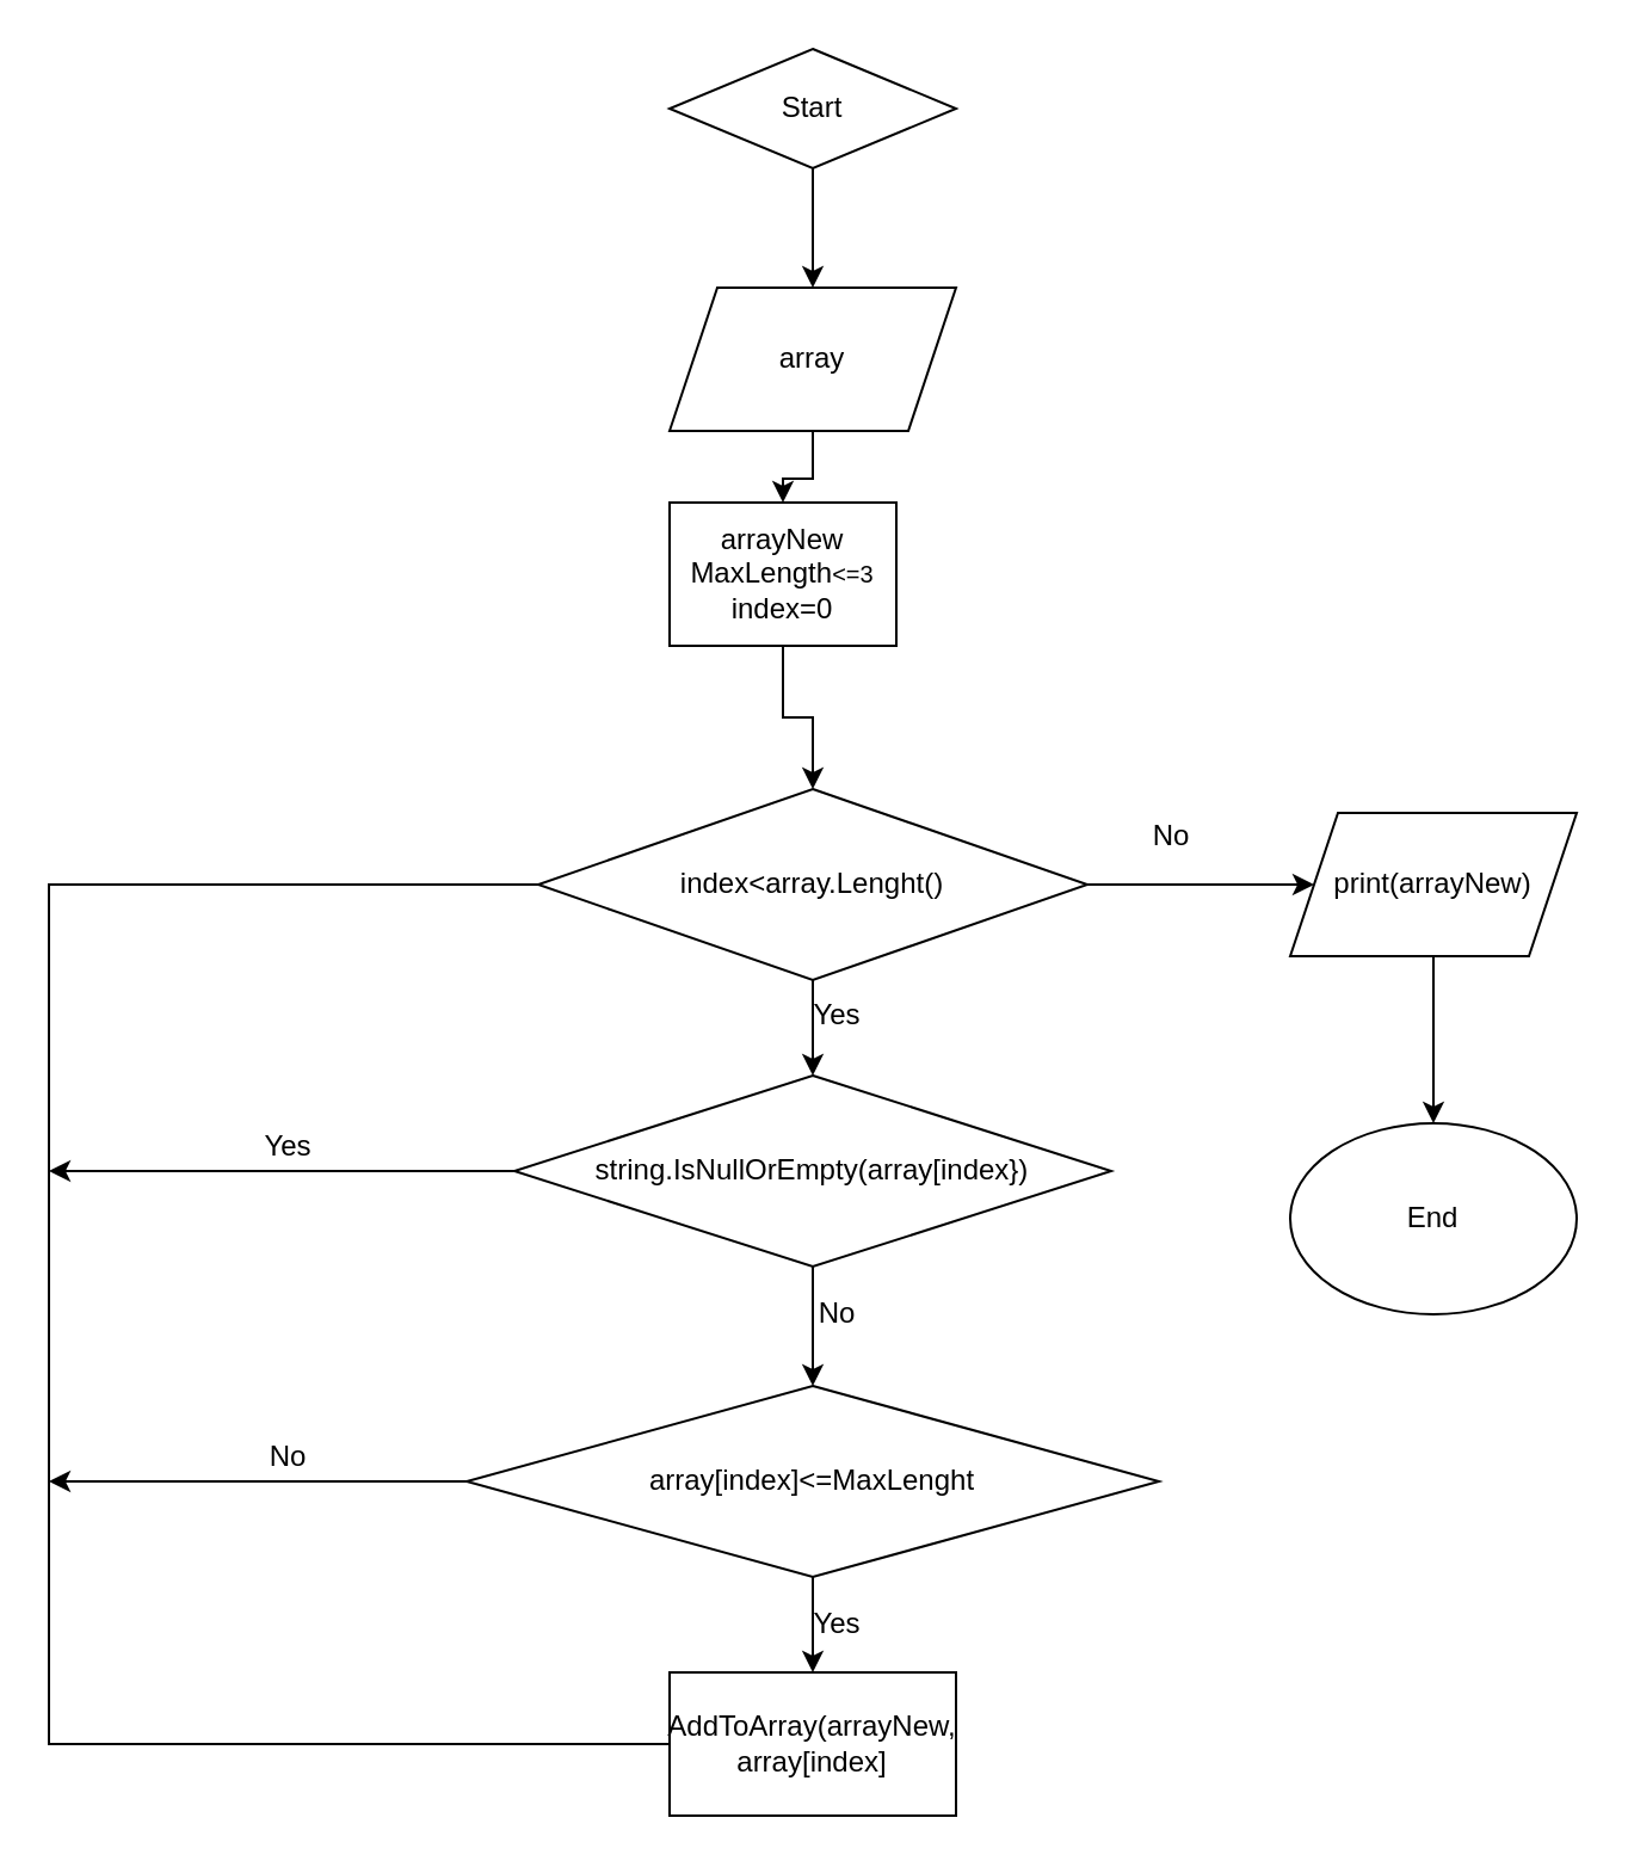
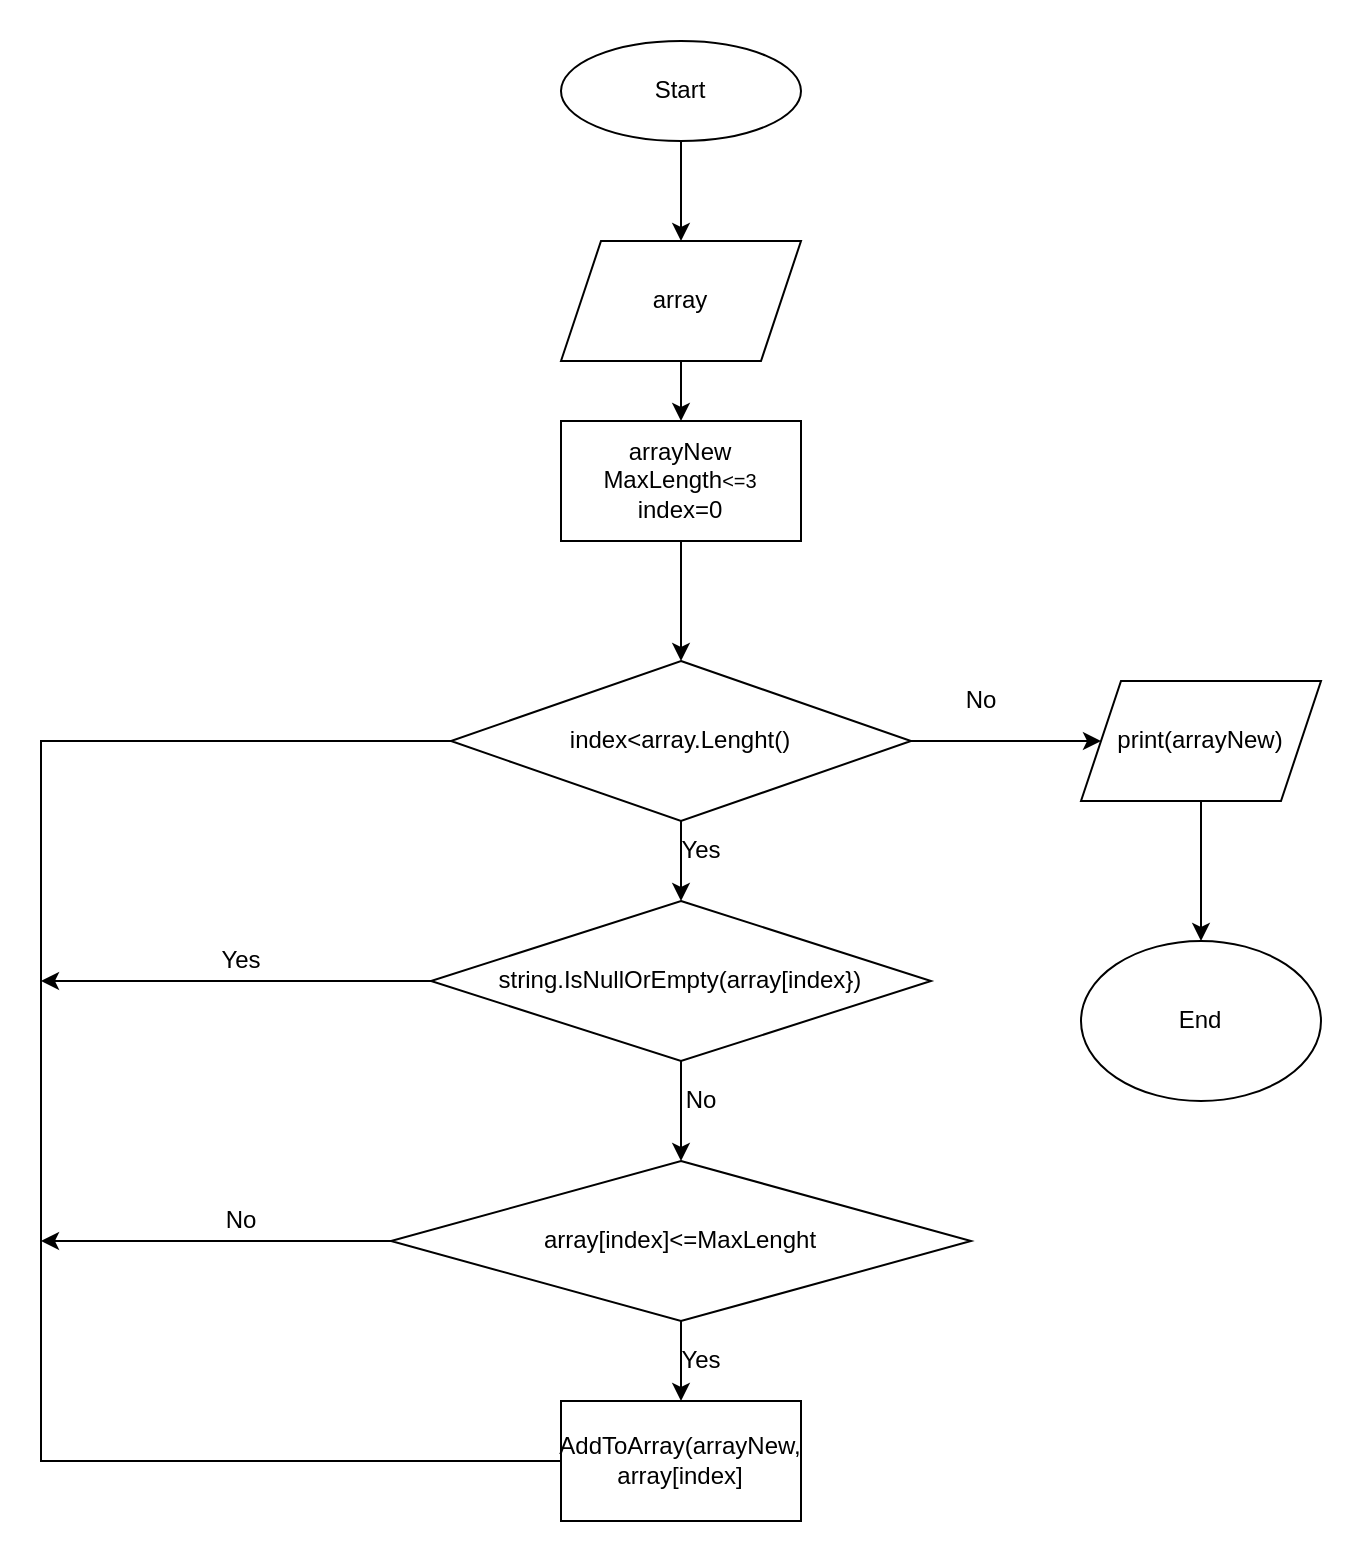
  <mxCell id="0" />
  <mxCell id="1" parent="0" />
  <mxCell id="2" style="edgeStyle=orthogonalEdgeStyle;rounded=0;orthogonalLoop=1;jettySize=auto;html=1;" edge="1" parent="1" source="3" target="5"><mxGeometry relative="1" as="geometry" /></mxCell>
- <mxCell id="3" value="Start" style="rhombus;whiteSpace=wrap;html=1;" vertex="1" parent="1"><mxGeometry x="280" y="20" width="120" height="50" as="geometry" /></mxCell>
+ <mxCell id="3" value="Start" style="ellipse;whiteSpace=wrap;html=1;" vertex="1" parent="1"><mxGeometry x="280" y="20" width="120" height="50" as="geometry" /></mxCell>
  <mxCell id="4" style="edgeStyle=orthogonalEdgeStyle;rounded=0;orthogonalLoop=1;jettySize=auto;html=1;entryX=0.5;entryY=0;entryDx=0;entryDy=0;" edge="1" parent="1" source="5" target="7"><mxGeometry relative="1" as="geometry" /></mxCell>
  <mxCell id="5" value="array" style="shape=parallelogram;perimeter=parallelogramPerimeter;whiteSpace=wrap;html=1;fixedSize=1;" vertex="1" parent="1"><mxGeometry x="280" y="120" width="120" height="60" as="geometry" /></mxCell>
  <mxCell id="6" style="edgeStyle=orthogonalEdgeStyle;rounded=0;orthogonalLoop=1;jettySize=auto;html=1;" edge="1" parent="1" source="7" target="10"><mxGeometry relative="1" as="geometry" /></mxCell>
- <mxCell id="7" value="arrayNew&lt;br&gt;MaxLength&lt;span style=&quot;font-size: 10px;&quot;&gt;&amp;lt;=3&lt;br&gt;&lt;/span&gt;index=0" style="rounded=0;whiteSpace=wrap;html=1;" vertex="1" parent="1"><mxGeometry x="280" y="210" width="95" height="60" as="geometry" /></mxCell>
+ <mxCell id="7" value="arrayNew&lt;br&gt;MaxLength&lt;span style=&quot;font-size: 10px;&quot;&gt;&amp;lt;=3&lt;br&gt;&lt;/span&gt;index=0" style="rounded=0;whiteSpace=wrap;html=1;" vertex="1" parent="1"><mxGeometry x="280" y="210" width="120" height="60" as="geometry" /></mxCell>
  <mxCell id="8" style="edgeStyle=orthogonalEdgeStyle;rounded=0;orthogonalLoop=1;jettySize=auto;html=1;" edge="1" parent="1" source="10"><mxGeometry relative="1" as="geometry"><mxPoint x="340" y="450" as="targetPoint" /></mxGeometry></mxCell>
  <mxCell id="9" style="edgeStyle=orthogonalEdgeStyle;rounded=0;orthogonalLoop=1;jettySize=auto;html=1;" edge="1" parent="1" source="10"><mxGeometry relative="1" as="geometry"><mxPoint x="550" y="370" as="targetPoint" /></mxGeometry></mxCell>
  <mxCell id="10" value="index&amp;lt;array.Lenght()" style="rhombus;whiteSpace=wrap;html=1;" vertex="1" parent="1"><mxGeometry x="225" y="330" width="230" height="80" as="geometry" /></mxCell>
  <mxCell id="11" style="edgeStyle=orthogonalEdgeStyle;rounded=0;orthogonalLoop=1;jettySize=auto;html=1;entryX=0.5;entryY=0;entryDx=0;entryDy=0;" edge="1" parent="1" source="13" target="16"><mxGeometry relative="1" as="geometry"><Array as="points"><mxPoint x="340" y="550" /><mxPoint x="340" y="550" /></Array></mxGeometry></mxCell>
  <mxCell id="12" style="edgeStyle=orthogonalEdgeStyle;rounded=0;orthogonalLoop=1;jettySize=auto;html=1;" edge="1" parent="1" source="13"><mxGeometry relative="1" as="geometry"><mxPoint x="20" y="490" as="targetPoint" /></mxGeometry></mxCell>
  <mxCell id="13" value="string.IsNullOrEmpty(array[index})" style="rhombus;whiteSpace=wrap;html=1;" vertex="1" parent="1"><mxGeometry x="215" y="450" width="250" height="80" as="geometry" /></mxCell>
  <mxCell id="14" value="" style="edgeStyle=orthogonalEdgeStyle;rounded=0;orthogonalLoop=1;jettySize=auto;html=1;" edge="1" parent="1" source="16" target="18"><mxGeometry relative="1" as="geometry" /></mxCell>
  <mxCell id="15" style="edgeStyle=orthogonalEdgeStyle;rounded=0;orthogonalLoop=1;jettySize=auto;html=1;" edge="1" parent="1" source="16"><mxGeometry relative="1" as="geometry"><mxPoint x="20" y="620" as="targetPoint" /></mxGeometry></mxCell>
  <mxCell id="16" value="array[index]&amp;lt;=MaxLenght" style="rhombus;whiteSpace=wrap;html=1;" vertex="1" parent="1"><mxGeometry x="195" y="580" width="290" height="80" as="geometry" /></mxCell>
  <mxCell id="17" style="edgeStyle=orthogonalEdgeStyle;rounded=0;orthogonalLoop=1;jettySize=auto;html=1;entryX=0;entryY=0.5;entryDx=0;entryDy=0;endArrow=none;" edge="1" parent="1" source="18" target="10"><mxGeometry relative="1" as="geometry"><mxPoint x="80" y="360" as="targetPoint" /><Array as="points"><mxPoint x="20" y="730" /><mxPoint x="20" y="370" /></Array></mxGeometry></mxCell>
  <mxCell id="18" value="AddToArray(arrayNew, array[index]" style="rounded=0;whiteSpace=wrap;html=1;" vertex="1" parent="1"><mxGeometry x="280" y="700" width="120" height="60" as="geometry" /></mxCell>
  <mxCell id="19" style="edgeStyle=orthogonalEdgeStyle;rounded=0;orthogonalLoop=1;jettySize=auto;html=1;entryX=0.5;entryY=0;entryDx=0;entryDy=0;" edge="1" parent="1" source="20" target="21"><mxGeometry relative="1" as="geometry" /></mxCell>
  <mxCell id="20" value="print(arrayNew)" style="shape=parallelogram;perimeter=parallelogramPerimeter;whiteSpace=wrap;html=1;fixedSize=1;" vertex="1" parent="1"><mxGeometry x="540" y="340" width="120" height="60" as="geometry" /></mxCell>
  <mxCell id="21" value="End" style="ellipse;whiteSpace=wrap;html=1;" vertex="1" parent="1"><mxGeometry x="540" y="470" width="120" height="80" as="geometry" /></mxCell>
  <mxCell id="22" value="Yes&lt;br&gt;" style="text;html=1;align=center;verticalAlign=middle;resizable=0;points=[];autosize=1;strokeColor=none;fillColor=none;" vertex="1" parent="1"><mxGeometry x="330" y="410" width="40" height="30" as="geometry" /></mxCell>
  <mxCell id="23" value="No" style="text;html=1;align=center;verticalAlign=middle;resizable=0;points=[];autosize=1;strokeColor=none;fillColor=none;" vertex="1" parent="1"><mxGeometry x="330" y="535" width="40" height="30" as="geometry" /></mxCell>
  <mxCell id="24" value="Yes" style="text;html=1;align=center;verticalAlign=middle;resizable=0;points=[];autosize=1;strokeColor=none;fillColor=none;" vertex="1" parent="1"><mxGeometry x="330" y="665" width="40" height="30" as="geometry" /></mxCell>
  <mxCell id="25" value="No" style="text;html=1;align=center;verticalAlign=middle;resizable=0;points=[];autosize=1;strokeColor=none;fillColor=none;" vertex="1" parent="1"><mxGeometry x="470" y="335" width="40" height="30" as="geometry" /></mxCell>
  <mxCell id="26" value="Yes" style="text;html=1;align=center;verticalAlign=middle;resizable=0;points=[];autosize=1;strokeColor=none;fillColor=none;" vertex="1" parent="1"><mxGeometry x="100" y="465" width="40" height="30" as="geometry" /></mxCell>
  <mxCell id="27" value="No" style="text;html=1;align=center;verticalAlign=middle;resizable=0;points=[];autosize=1;strokeColor=none;fillColor=none;" vertex="1" parent="1"><mxGeometry x="100" y="595" width="40" height="30" as="geometry" /></mxCell>
